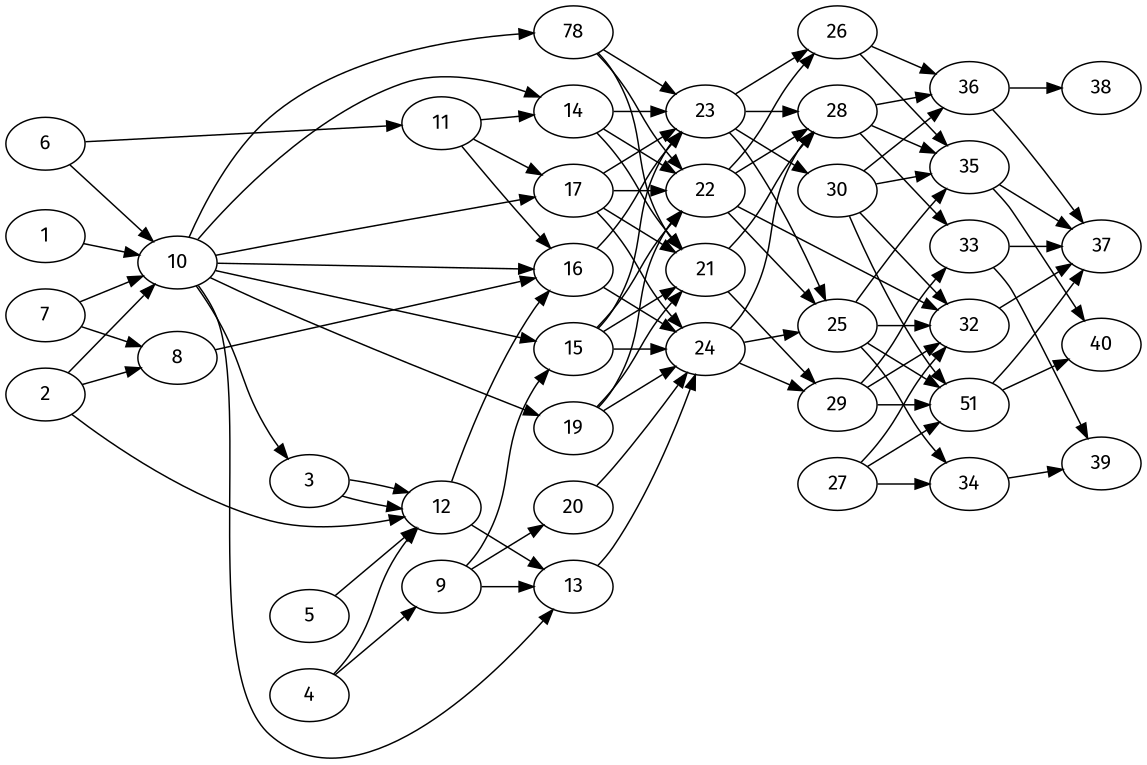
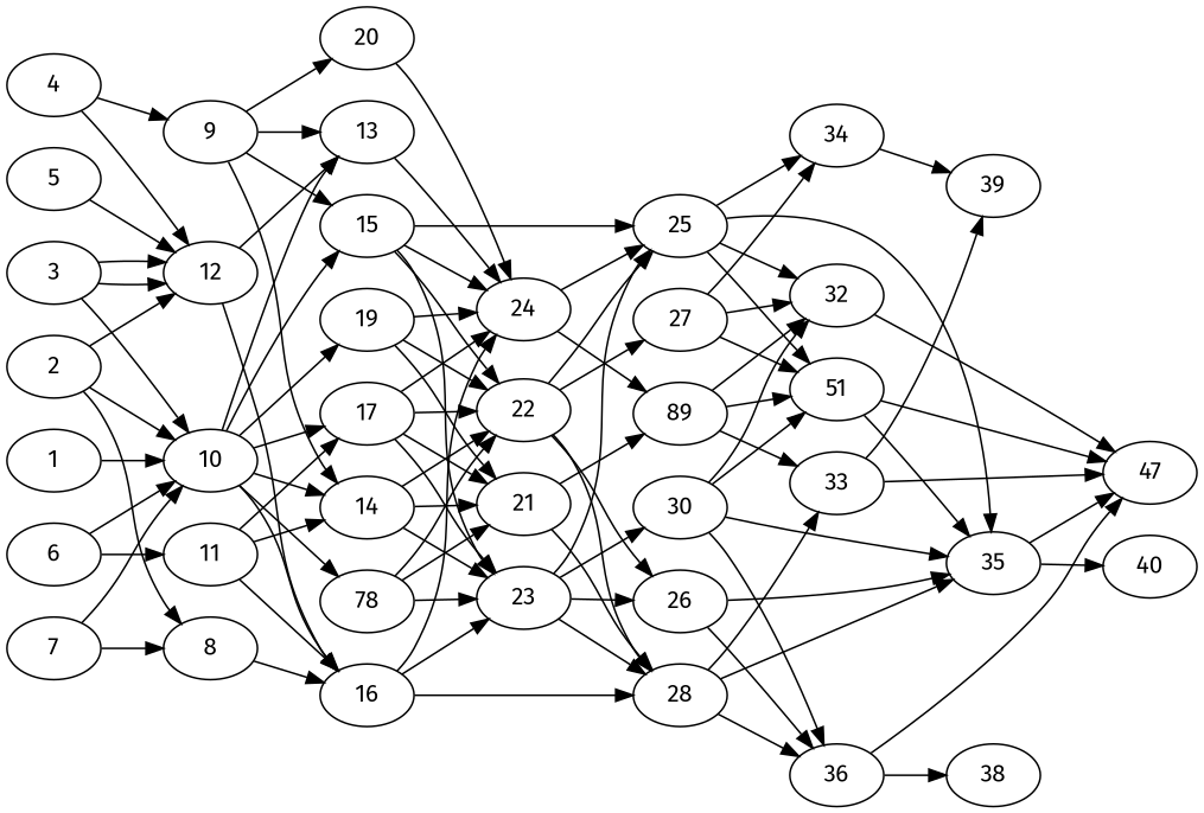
  digraph {
    fontname="Fira Sans"
    rankdir=LR
    node [alpha=0.12 fontname="Fira Sans"]
    edge [fontname="Fira Sans"]
    1 [alpha=0.20 expect_size=40724480]
    10 [alpha=0.17 expect_size=7634944]
    16 [alpha=0.03 expect_size=43395072]
    13 [expect_size=24873984]
    14 [alpha=0.04 expect_size=11501568]
    15 [alpha=0.09 expect_size=49653760]
    17 [alpha=0.14 expect_size=47233024]
    n8 [alpha=0.15 expect_size=31233024 label=78]
    19 [alpha=0.03 expect_size=48461824]
    24 [alpha=0.01 expect_size=35346432]
    23 [alpha=0.17 expect_size=7546880]
    21 [alpha=0.18 expect_size=7699456]
    22 [alpha=0.14 expect_size=25539584]
    2 [expect_size=9196544]
    8 [alpha=0.07 expect_size=9816064]
    12 [expect_size=44054528]
    3 [alpha=0.14 expect_size=18945024]
    4 [alpha=0.16 expect_size=9610240]
    9 [alpha=0.06 expect_size=45763584]
    20 [alpha=0.03 expect_size=15497216]
    5 [alpha=0.17 expect_size=5416960]
    6 [alpha=0.02 expect_size=41644032]
    11 [alpha=0.08 expect_size=45076480]
    7 [alpha=0.13 expect_size=44833792]
    28 [alpha=0.00 expect_size=10479616]
-   29 [alpha=0.16 expect_size=45171712]
+   29 [alpha=0.16 expect_size=45171712 label=89]
    25 [alpha=0.05 expect_size=45741056]
    26 [alpha=0.05 expect_size=18705408]
    30 [expect_size=52415488]
    27 [alpha=0.02 expect_size=25026560]
    35 [alpha=0.15 expect_size=35906560]
    36 [alpha=0.11 expect_size=48508928]
    33 [alpha=0.14 expect_size=41034752]
    n34 [alpha=0.06 expect_size=12147712 label=51]
    32 [alpha=0.16 expect_size=7035904]
    34 [alpha=0.15 expect_size=33473536]
-   37 [alpha=0.05 expect_size=13310976]
+   37 [alpha=0.05 expect_size=13310976 label=47]
    40 [alpha=0.20 expect_size=7077888]
    38 [alpha=0.09 expect_size=17090560]
    39 [expect_size=17233920]
    1 -> 10
    10 -> 16
    10 -> 13
    10 -> 14
    10 -> 15
    10 -> 17
    10 -> n8
    10 -> 19
    16 -> 24
    16 -> 23
    13 -> 24
    14 -> 23
    14 -> 21
    14 -> 22
    15 -> 24
    15 -> 23
-   15 -> 21
+   15 -> 25
    15 -> 22
    17 -> 24
    17 -> 23
    17 -> 21
    17 -> 22
    n8 -> 23
    n8 -> 21
    n8 -> 22
    19 -> 24
    19 -> 21
    19 -> 22
-   24 -> 28
+   16 -> 28
    24 -> 29
    24 -> 25
    23 -> 28
    23 -> 25
    23 -> 26
    23 -> 30
    21 -> 28
    21 -> 29
    22 -> 28
    22 -> 25
    22 -> 26
-   22 -> 32
+   22 -> 27
    2 -> 10
    2 -> 8
    2 -> 12
    8 -> 16
    12 -> 16
    12 -> 13
-   10 -> 3
+   3 -> 10
    3 -> 12
    3 -> 12
    4 -> 12
    4 -> 9
    9 -> 13
+   9 -> 14
    9 -> 15
    9 -> 20
    20 -> 24
    5 -> 12
    6 -> 10
    6 -> 11
    11 -> 16
    11 -> 14
    11 -> 17
    7 -> 10
    7 -> 8
    28 -> 35
    28 -> 36
    28 -> 33
    29 -> 33
    29 -> n34
    29 -> 32
    25 -> 35
    25 -> n34
    25 -> 32
    25 -> 34
    26 -> 35
    26 -> 36
    30 -> 35
    30 -> 36
    30 -> n34
    30 -> 32
    27 -> n34
    27 -> 32
    27 -> 34
    35 -> 37
    35 -> 40
    36 -> 37
    36 -> 38
    33 -> 37
    33 -> 39
    n34 -> 37
-   n34 -> 40
+   n34 -> 35
    32 -> 37
    34 -> 39
  }
